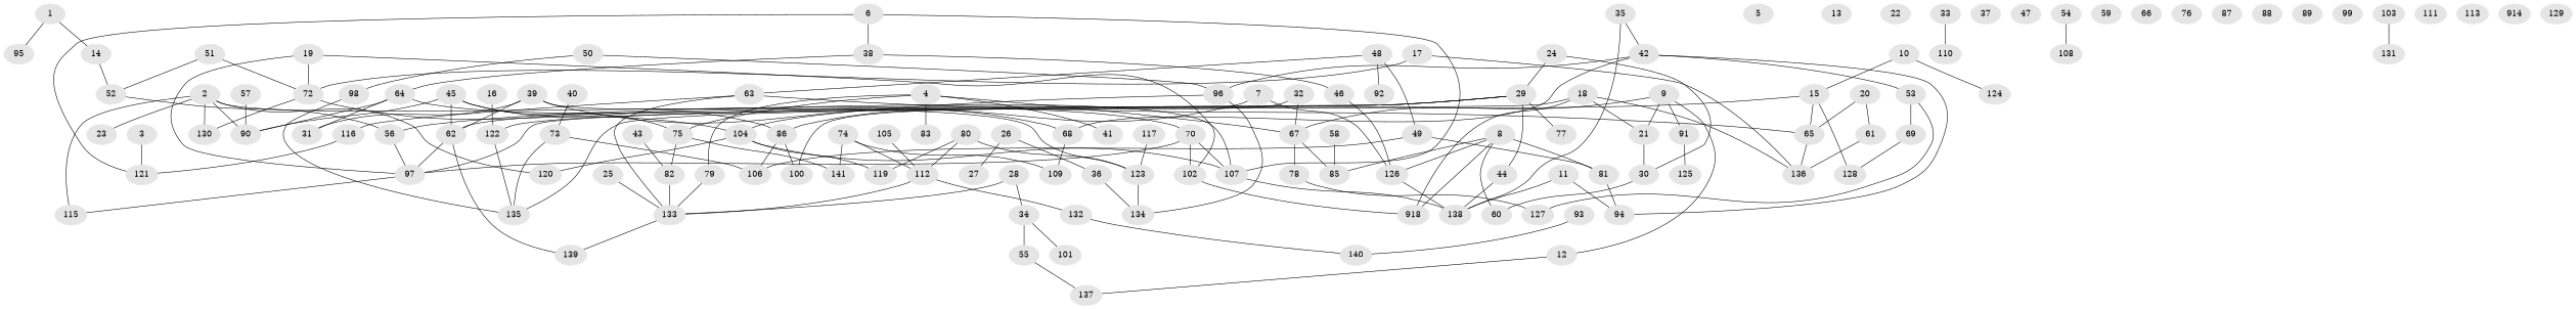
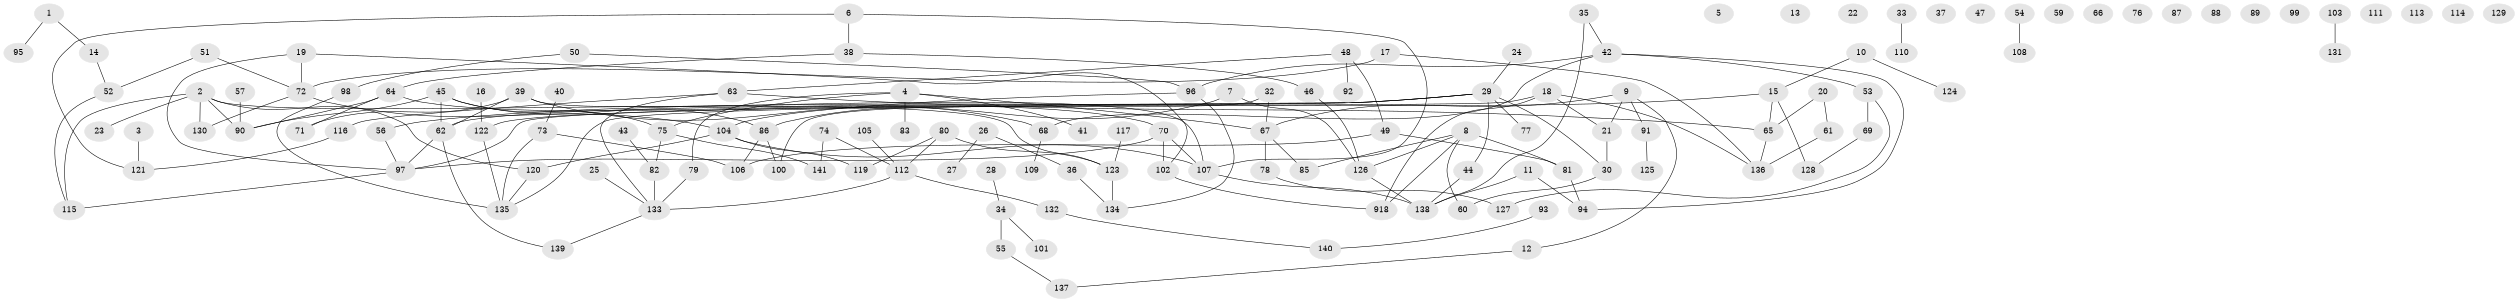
  graph {
    node [color=gray90 style=filled]
    1
    14
    95
    52
    2
    23
    90
    115
    120
    123
    130
    135
    134
    3
    121
    4
    41
    67
    75
    79
    83
    85
    78
    82
    141
    133
    5
    6
    38
    107
    46
    64
    138
    7
    86
    126
    100
    106
    8
    60
    81
    n42 [label=918]
    94
    9
    12
    21
    91
    137
    30
    125
    10
    15
    124
    56
    65
    128
    11
    13
    97
    136
    16
    122
    17
    72
    104
    18
    19
    102
    20
    61
    22
    24
    29
    44
    62
    77
    25
    139
    26
    27
    36
    28
    34
    55
    101
    70
    32
    33
    110
    35
    42
    68
    53
    96
    37
-   71 [label=31]
+   71
    39
    109
    40
    73
    69
    127
    43
    45
    47
    48
    49
    63
    92
    116
    50
    98
    51
    54
    108
    57
-   58
    59
    66
    119
    74
    112
    132
    76
    80
    87
    88
    89
    93
    140
    99
    103
    131
    105
    111
    113
-   114 [label=914]
+   114
    117
    129
    1 -- 14
    1 -- 95
    14 -- 52
-   52 -- 56
+   52 -- 115
    2 -- 23
    2 -- 90
    2 -- 115
    2 -- 120
    2 -- 123
    2 -- 130
+   120 -- 135
    123 -- 134
    3 -- 121
    4 -- 41
    4 -- 67
    4 -- 75
    4 -- 79
    4 -- 83
    67 -- 85
    67 -- 78
    75 -- 82
    75 -- 141
    79 -- 133
    78 -- 127
    82 -- 133
    133 -- 139
    6 -- 121
    6 -- 38
    6 -- 107
    38 -- 46
    38 -- 64
    107 -- 138
    46 -- 126
    64 -- 90
    64 -- 70
    64 -- 71
    7 -- 86
    7 -- 126
    86 -- 100
    86 -- 106
    126 -- 138
    8 -- 85
    8 -- 126
    8 -- 60
    8 -- 81
    8 -- n42
    81 -- 94
    9 -- 67
    9 -- 12
    9 -- 21
    9 -- 91
    12 -- 137
    21 -- 30
    91 -- 125
    30 -- 60
    10 -- 15
    10 -- 124
    15 -- 56
    15 -- 65
    15 -- 128
    56 -- 97
    65 -- 136
    11 -- 138
    11 -- 94
    97 -- 115
    16 -- 122
    122 -- 135
    17 -- 136
    17 -- 72
    72 -- 130
    72 -- 104
    104 -- 120
    104 -- 107
    104 -- 119
    18 -- 135
    18 -- n42
    18 -- 21
    18 -- 136
    19 -- 97
    19 -- 72
    19 -- 102
    102 -- n42
    20 -- 65
    20 -- 61
    61 -- 136
    24 -- 29
-   24 -- 30
+   29 -- 30
    29 -- 97
    29 -- 122
    29 -- 44
    29 -- 62
    29 -- 77
    44 -- 138
    62 -- 97
    62 -- 139
    25 -- 133
    26 -- 27
    26 -- 36
    36 -- 134
-   28 -- 133
    28 -- 34
    34 -- 55
    34 -- 101
    55 -- 137
    70 -- 107
    70 -- 97
    70 -- 102
    32 -- 67
    32 -- 100
    33 -- 110
    35 -- 138
    35 -- 42
    42 -- 94
    42 -- 68
    42 -- 53
    42 -- 96
    68 -- 109
    53 -- 69
    53 -- 127
    96 -- 134
    96 -- 104
    39 -- 107
    39 -- 62
    39 -- 68
    39 -- 71
    40 -- 73
    73 -- 135
    73 -- 106
    69 -- 128
    43 -- 82
    45 -- 90
    45 -- 75
    45 -- 86
    45 -- 62
    48 -- 49
    48 -- 63
    48 -- 92
    49 -- 106
    49 -- 81
    63 -- 133
    63 -- 65
    63 -- 116
    116 -- 121
    50 -- 96
    50 -- 98
    98 -- 135
    51 -- 52
    51 -- 72
    54 -- 108
    57 -- 90
-   58 -- 85
    74 -- 141
-   74 -- 109
    74 -- 112
    112 -- 133
    112 -- 132
    132 -- 140
    80 -- 123
    80 -- 119
    80 -- 112
    93 -- 140
    103 -- 131
    105 -- 112
    117 -- 123
  }
